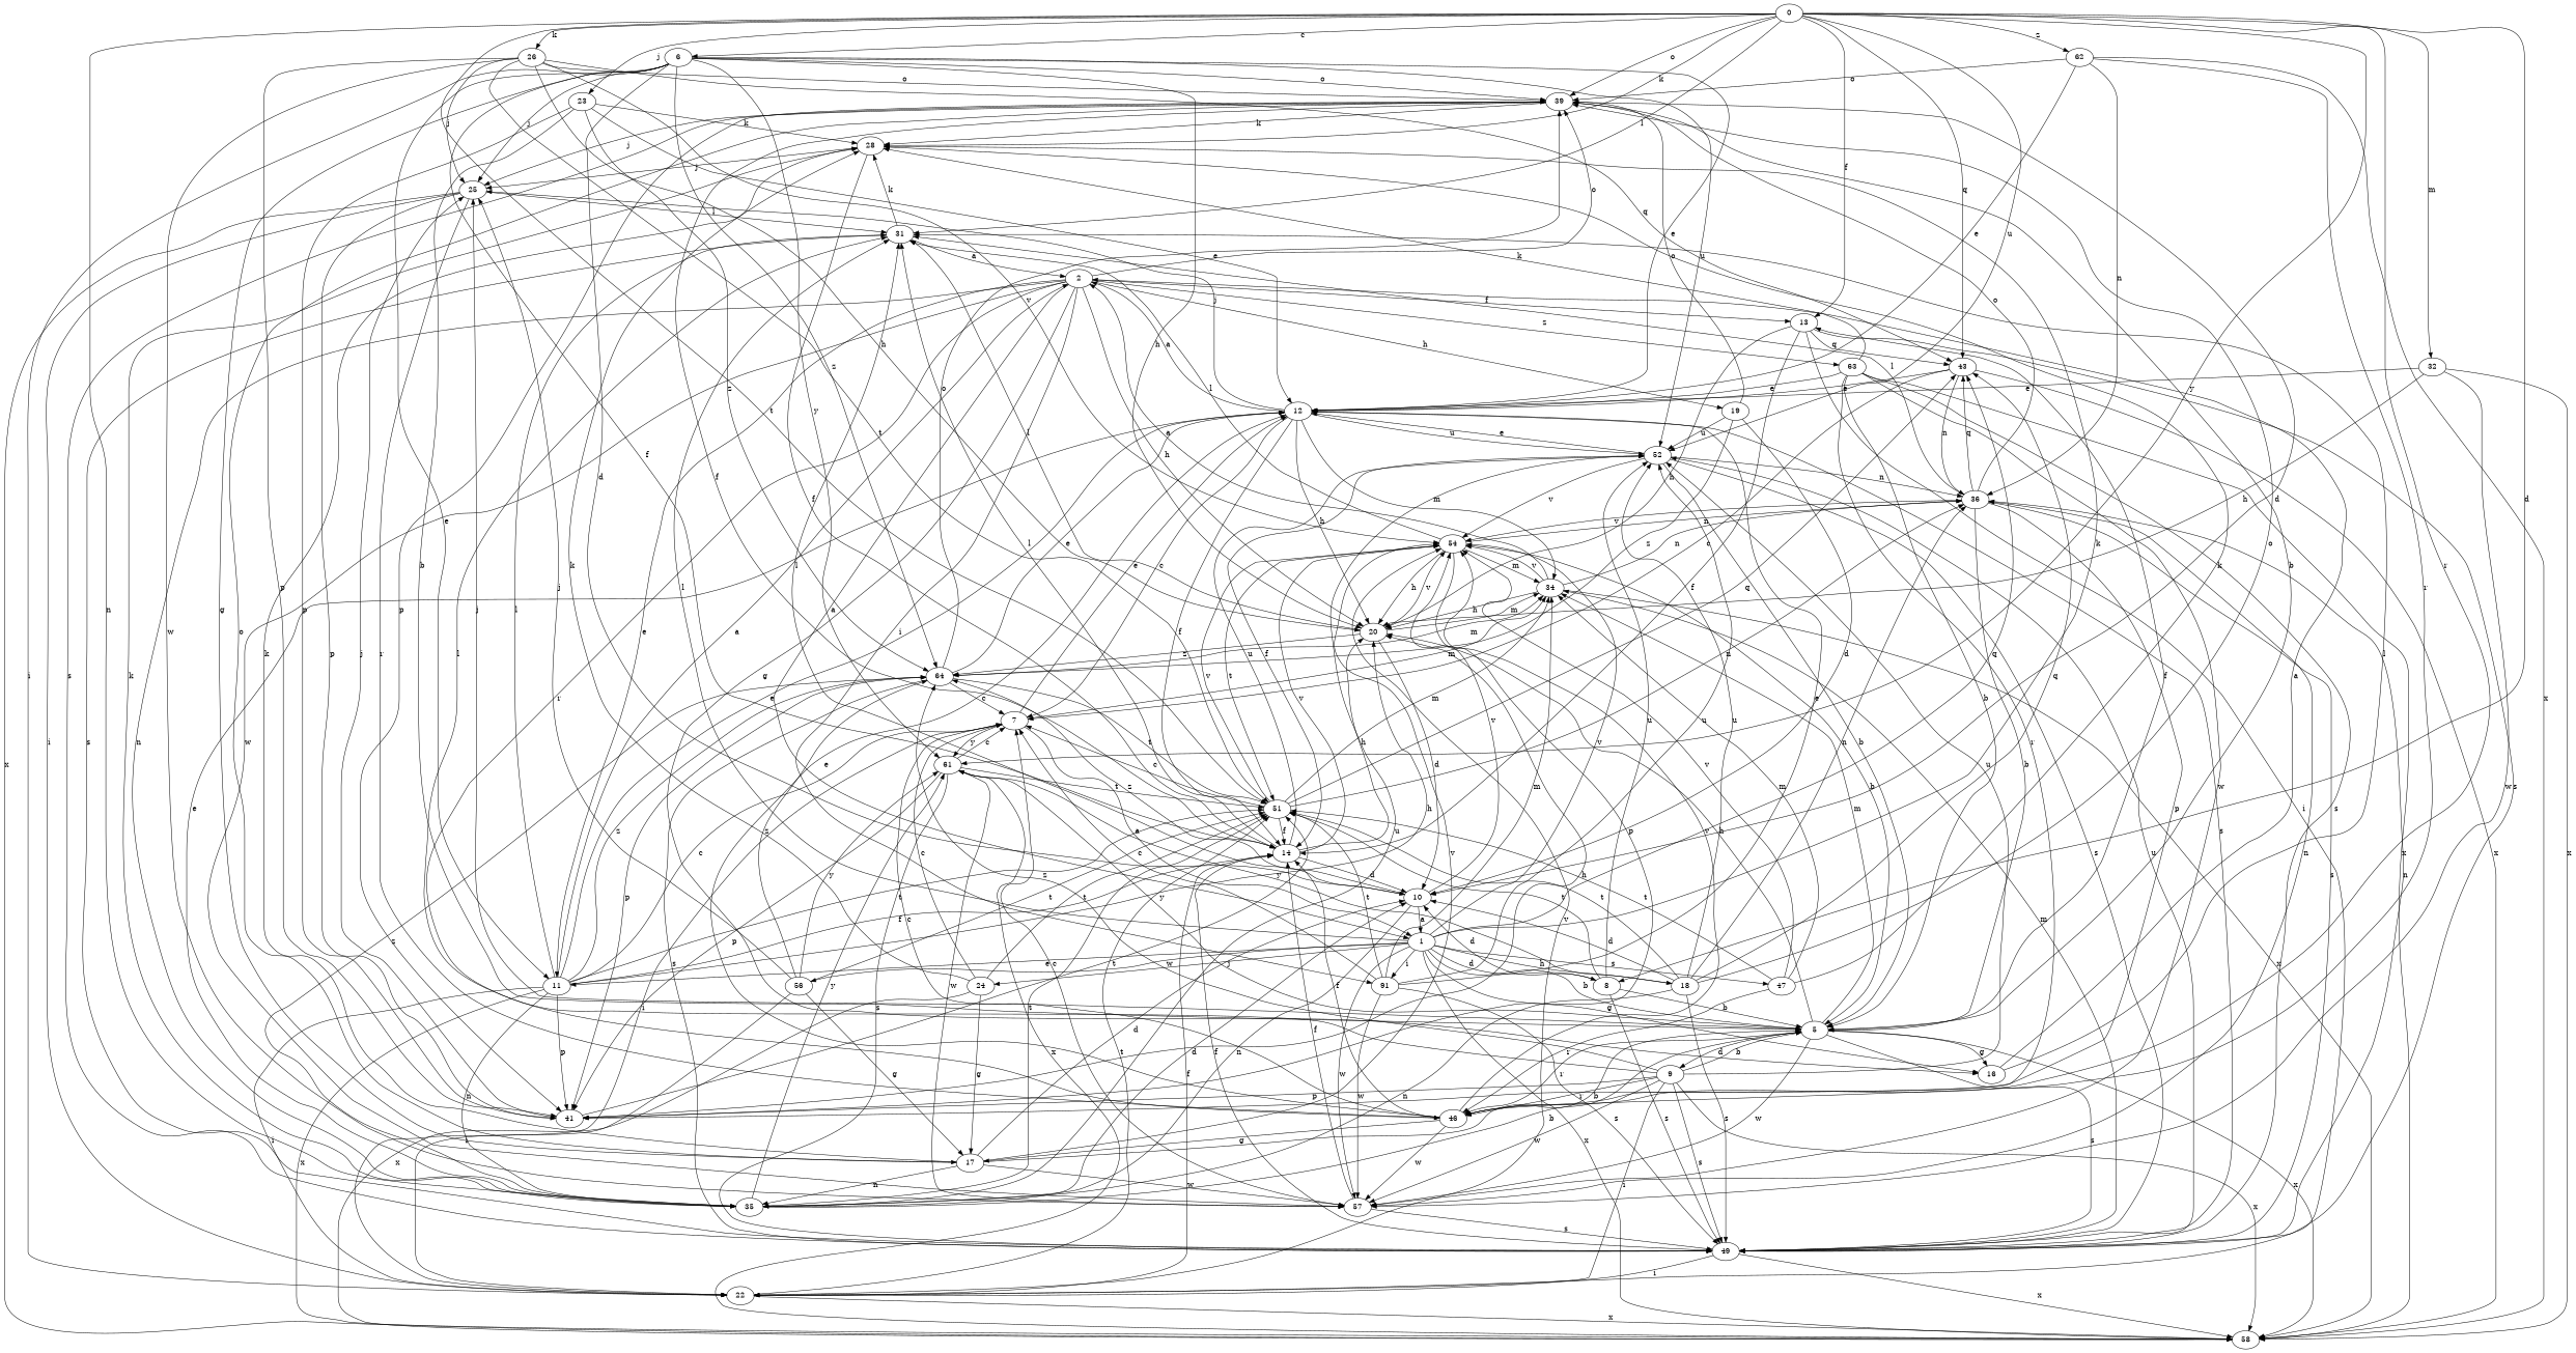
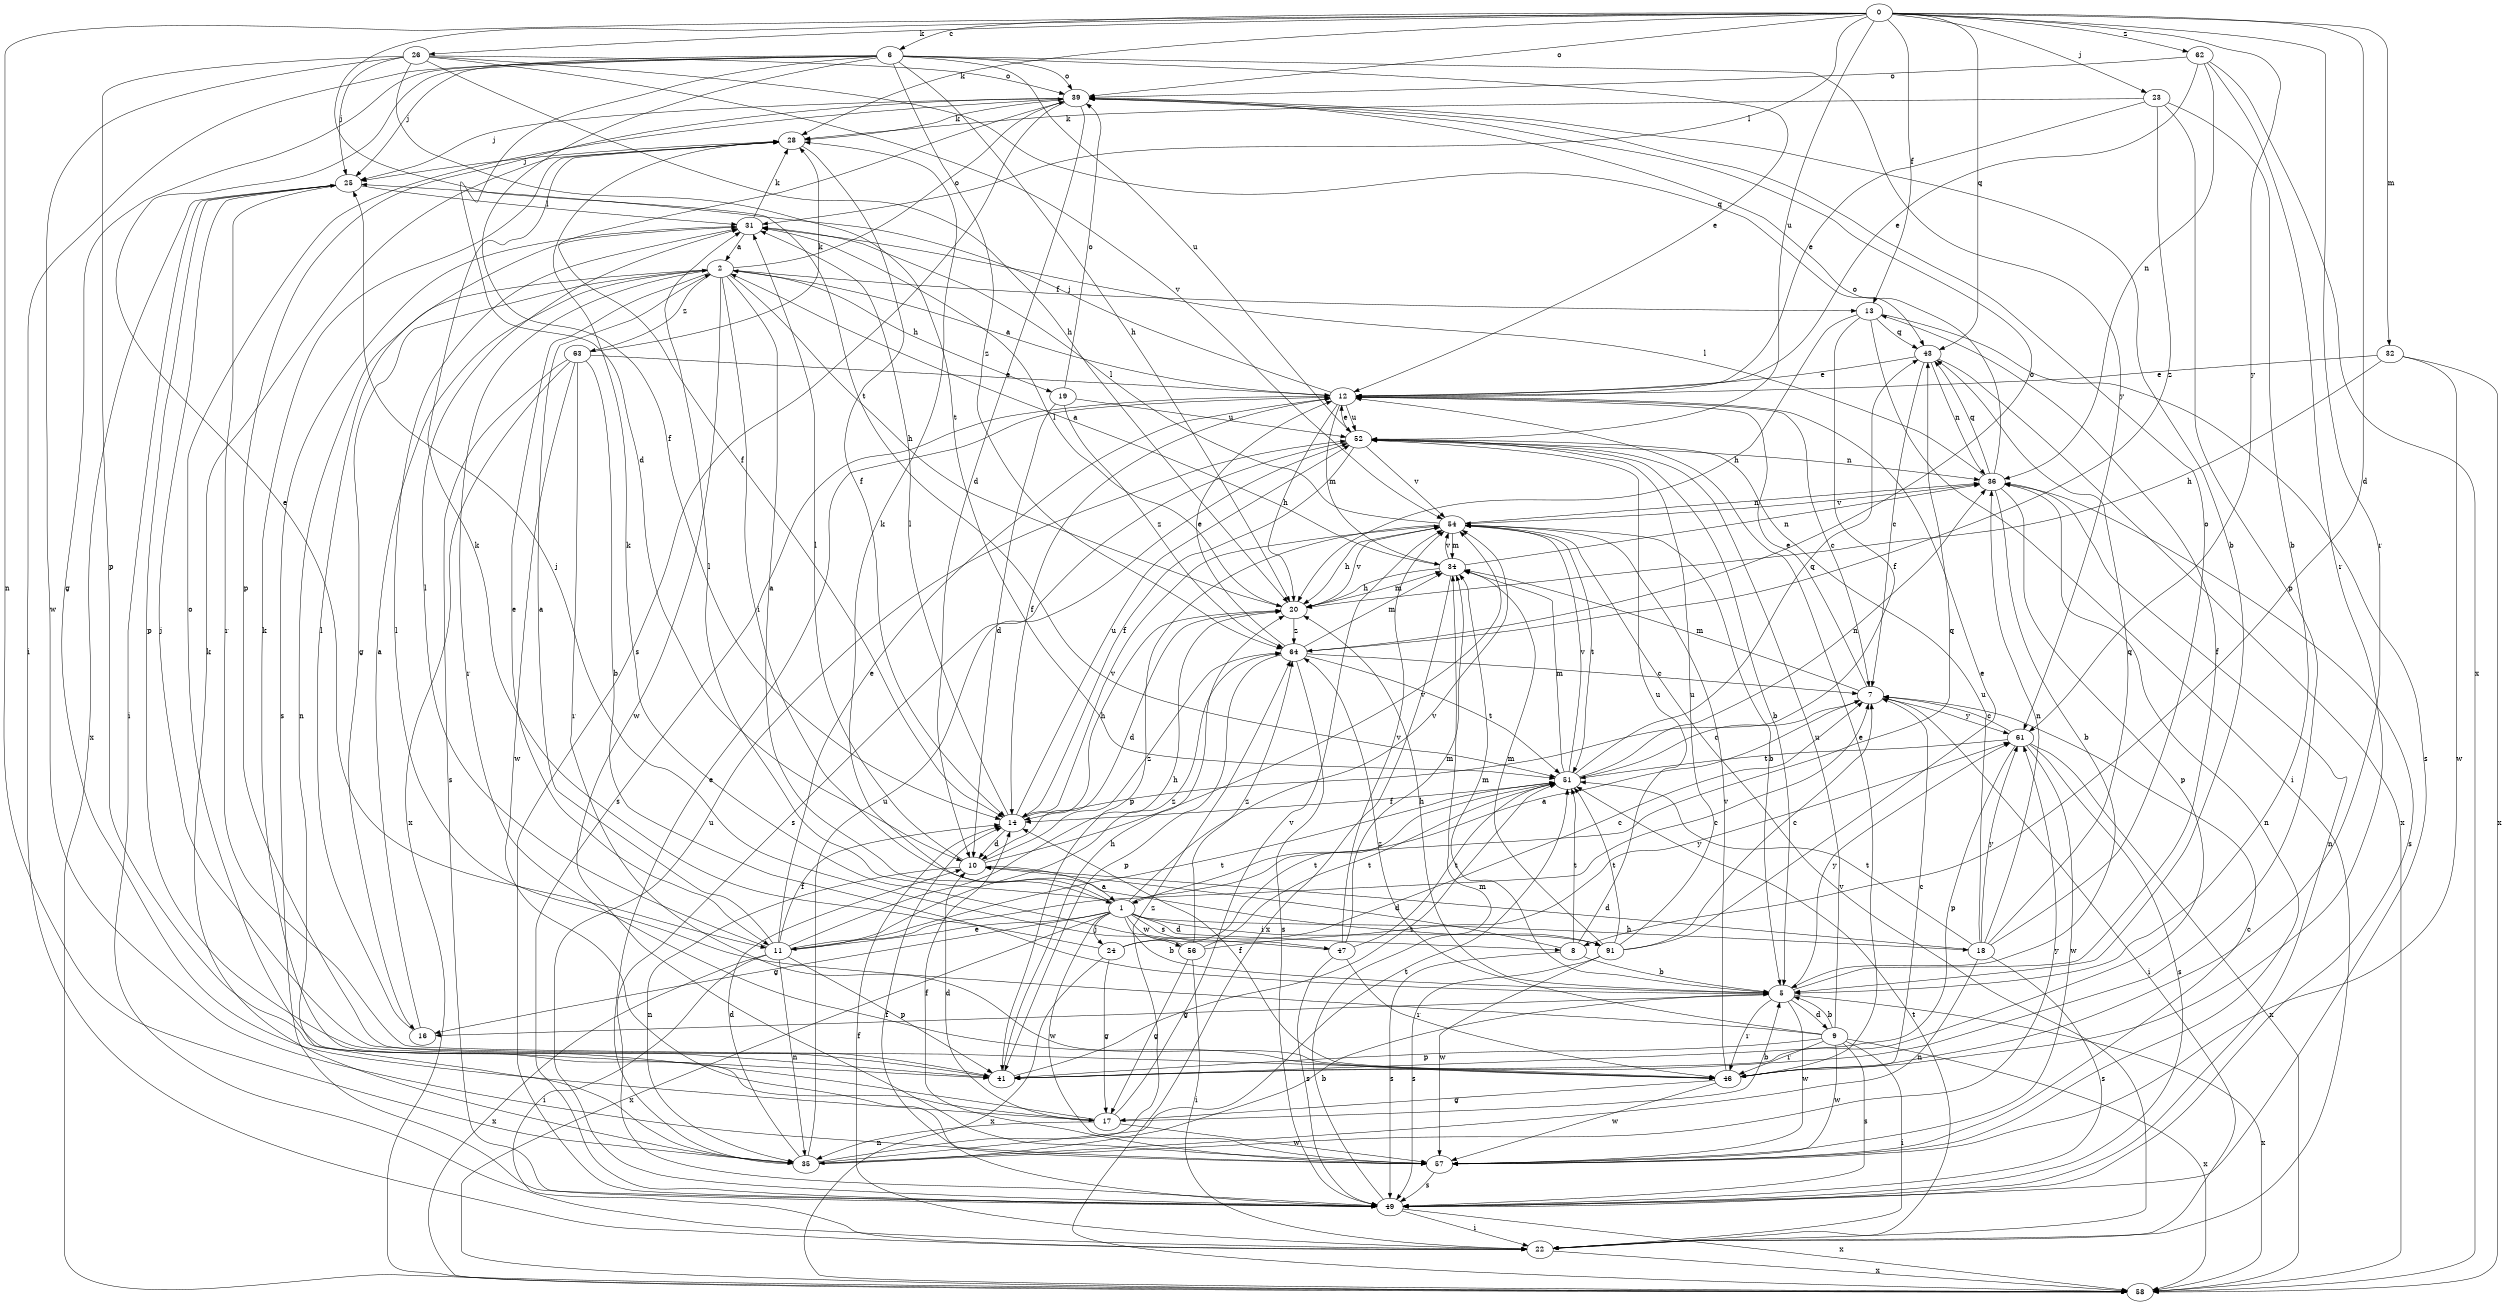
  strict digraph {
    0
    6
    8
    13
    23
    26
    28
    31
    32
    35
    39
    43
    46
    51
    52
    61
    62
    11
    20
    25
    10
    12
    14
    17
    22
    64
    5
    49
    41
    54
    57
    2
    58
    7
    36
    34
    1
    16
    18
    n40 [label=91]
    24
    47
    56
    9
    19
    63
    0 -> 6 [label=c]
    0 -> 8 [label=d]
    0 -> 13 [label=f]
    0 -> 23 [label=j]
    0 -> 26 [label=k]
    0 -> 28 [label=k]
    0 -> 31 [label=l]
    0 -> 32 [label=m]
    0 -> 35 [label=n]
    0 -> 39 [label=o]
    0 -> 43 [label=q]
    0 -> 46 [label=r]
    0 -> 51 [label=t]
    0 -> 52 [label=u]
    0 -> 61 [label=y]
    0 -> 62 [label=z]
    6 -> 39 [label=o]
    6 -> 52 [label=u]
    6 -> 61 [label=y]
    6 -> 11 [label=e]
    6 -> 20 [label=h]
    6 -> 25 [label=j]
    6 -> 10 [label=d]
    6 -> 12 [label=e]
    6 -> 14 [label=f]
    6 -> 17 [label=g]
    6 -> 22 [label=i]
    6 -> 64 [label=z]
    8 -> 51 [label=t]
    8 -> 52 [label=u]
    8 -> 10 [label=d]
    8 -> 5 [label=b]
    8 -> 49 [label=s]
    13 -> 43 [label=q]
    13 -> 20 [label=h]
    13 -> 14 [label=f]
    13 -> 22 [label=i]
    13 -> 49 [label=s]
    23 -> 28 [label=k]
    23 -> 12 [label=e]
    23 -> 64 [label=z]
    23 -> 5 [label=b]
    23 -> 41 [label=p]
    26 -> 39 [label=o]
    26 -> 43 [label=q]
    26 -> 51 [label=t]
    26 -> 20 [label=h]
    26 -> 25 [label=j]
    26 -> 41 [label=p]
    26 -> 54 [label=v]
    26 -> 57 [label=w]
    28 -> 25 [label=j]
    28 -> 14 [label=f]
    31 -> 28 [label=k]
    31 -> 49 [label=s]
    31 -> 2 [label=a]
    32 -> 20 [label=h]
    32 -> 12 [label=e]
    32 -> 57 [label=w]
    32 -> 58 [label=x]
    35 -> 28 [label=k]
    35 -> 51 [label=t]
    35 -> 52 [label=u]
    35 -> 61 [label=y]
    35 -> 10 [label=d]
    35 -> 12 [label=e]
    35 -> 64 [label=z]
    35 -> 5 [label=b]
    39 -> 28 [label=k]
    39 -> 25 [label=j]
    39 -> 10 [label=d]
    39 -> 14 [label=f]
    39 -> 5 [label=b]
    39 -> 49 [label=s]
    39 -> 41 [label=p]
    43 -> 12 [label=e]
    43 -> 58 [label=x]
    43 -> 7 [label=c]
    43 -> 36 [label=n]
    46 -> 12 [label=e]
    46 -> 14 [label=f]
    46 -> 17 [label=g]
    46 -> 54 [label=v]
    46 -> 57 [label=w]
    46 -> 7 [label=c]
    51 -> 43 [label=q]
    51 -> 14 [label=f]
    51 -> 54 [label=v]
    51 -> 7 [label=c]
    51 -> 36 [label=n]
    51 -> 34 [label=m]
    52 -> 12 [label=e]
    52 -> 14 [label=f]
    52 -> 5 [label=b]
    52 -> 49 [label=s]
    52 -> 54 [label=v]
    52 -> 36 [label=n]
    61 -> 51 [label=t]
    61 -> 49 [label=s]
    61 -> 41 [label=p]
    61 -> 57 [label=w]
    61 -> 58 [label=x]
    61 -> 7 [label=c]
    62 -> 39 [label=o]
    62 -> 46 [label=r]
    62 -> 12 [label=e]
    62 -> 58 [label=x]
    62 -> 36 [label=n]
    11 -> 31 [label=l]
    11 -> 35 [label=n]
    11 -> 51 [label=t]
    11 -> 20 [label=h]
    11 -> 12 [label=e]
    11 -> 14 [label=f]
    11 -> 22 [label=i]
    11 -> 64 [label=z]
    11 -> 41 [label=p]
    11 -> 2 [label=a]
    11 -> 58 [label=x]
    11 -> 7 [label=c]
    20 -> 31 [label=l]
    20 -> 10 [label=d]
    20 -> 64 [label=z]
    20 -> 54 [label=v]
    20 -> 34 [label=m]
    25 -> 31 [label=l]
    25 -> 46 [label=r]
    25 -> 22 [label=i]
    25 -> 41 [label=p]
    25 -> 58 [label=x]
    10 -> 31 [label=l]
    10 -> 35 [label=n]
    10 -> 64 [label=z]
    10 -> 54 [label=v]
    10 -> 1 [label=a]
    12 -> 52 [label=u]
    12 -> 20 [label=h]
    12 -> 25 [label=j]
    12 -> 14 [label=f]
    12 -> 49 [label=s]
    12 -> 2 [label=a]
    12 -> 7 [label=c]
    12 -> 34 [label=m]
    14 -> 31 [label=l]
    14 -> 52 [label=u]
    14 -> 20 [label=h]
    14 -> 10 [label=d]
    14 -> 54 [label=v]
    17 -> 28 [label=k]
    17 -> 35 [label=n]
    17 -> 39 [label=o]
    17 -> 10 [label=d]
    17 -> 5 [label=b]
    17 -> 54 [label=v]
    17 -> 57 [label=w]
    22 -> 51 [label=t]
    22 -> 14 [label=f]
    22 -> 54 [label=v]
    22 -> 58 [label=x]
    64 -> 39 [label=o]
    64 -> 51 [label=t]
    64 -> 12 [label=e]
    64 -> 49 [label=s]
    64 -> 41 [label=p]
    64 -> 7 [label=c]
    64 -> 34 [label=m]
    5 -> 13 [label=f]
    5 -> 46 [label=r]
    5 -> 61 [label=y]
    5 -> 20 [label=h]
-   5 -> 25 [label=j]
    5 -> 57 [label=w]
    5 -> 58 [label=x]
    5 -> 34 [label=m]
    5 -> 16 [label=g]
    5 -> 9 [label=d]
    49 -> 52 [label=u]
    49 -> 14 [label=f]
    49 -> 22 [label=i]
    49 -> 58 [label=x]
    49 -> 36 [label=n]
    49 -> 34 [label=m]
    41 -> 51 [label=t]
    41 -> 20 [label=h]
    41 -> 25 [label=j]
    54 -> 31 [label=l]
    54 -> 51 [label=t]
    54 -> 20 [label=h]
    54 -> 5 [label=b]
    54 -> 41 [label=p]
    54 -> 36 [label=n]
    54 -> 34 [label=m]
    57 -> 14 [label=f]
    57 -> 49 [label=s]
    57 -> 7 [label=c]
    57 -> 36 [label=n]
    2 -> 13 [label=f]
    2 -> 35 [label=n]
    2 -> 39 [label=o]
    2 -> 46 [label=r]
    2 -> 11 [label=e]
    2 -> 20 [label=h]
    2 -> 57 [label=w]
    2 -> 1 [label=a]
    2 -> 16 [label=g]
    2 -> n40 [label=i]
    2 -> 19 [label=h]
    2 -> 63 [label=z]
    7 -> 61 [label=y]
    7 -> 12 [label=e]
    7 -> 22 [label=i]
    7 -> 34 [label=m]
    7 -> 1 [label=a]
    36 -> 31 [label=l]
    36 -> 39 [label=o]
    36 -> 43 [label=q]
    36 -> 5 [label=b]
    36 -> 49 [label=s]
    36 -> 41 [label=p]
    36 -> 54 [label=v]
    34 -> 20 [label=h]
    34 -> 54 [label=v]
    34 -> 2 [label=a]
    34 -> 58 [label=x]
    34 -> 36 [label=n]
    1 -> 8 [label=d]
    1 -> 28 [label=k]
    1 -> 31 [label=l]
    1 -> 43 [label=q]
    1 -> 11 [label=e]
    1 -> 5 [label=b]
    1 -> 54 [label=v]
    1 -> 57 [label=w]
    1 -> 58 [label=x]
    1 -> 16 [label=g]
    1 -> 18 [label=h]
    1 -> n40 [label=i]
    1 -> 24 [label=j]
    1 -> 47 [label=s]
    1 -> 56 [label=w]
    16 -> 31 [label=l]
    16 -> 2 [label=a]
    18 -> 35 [label=n]
    18 -> 39 [label=o]
    18 -> 43 [label=q]
    18 -> 51 [label=t]
    18 -> 52 [label=u]
    18 -> 61 [label=y]
    18 -> 10 [label=d]
    18 -> 49 [label=s]
    18 -> 36 [label=n]
    n40 -> 51 [label=t]
    n40 -> 52 [label=u]
    n40 -> 12 [label=e]
    n40 -> 49 [label=s]
    n40 -> 57 [label=w]
    n40 -> 7 [label=c]
    n40 -> 34 [label=m]
    24 -> 28 [label=k]
    24 -> 51 [label=t]
    24 -> 17 [label=g]
    24 -> 58 [label=x]
    24 -> 7 [label=c]
    47 -> 28 [label=k]
    47 -> 46 [label=r]
    47 -> 51 [label=t]
-   5 -> 49 [label=s]
+   47 -> 49 [label=s]
    47 -> 54 [label=v]
    47 -> 34 [label=m]
    56 -> 51 [label=t]
    56 -> 61 [label=y]
    56 -> 25 [label=j]
    56 -> 17 [label=g]
    56 -> 22 [label=i]
    56 -> 64 [label=z]
    9 -> 31 [label=l]
    9 -> 46 [label=r]
    9 -> 52 [label=u]
    9 -> 22 [label=i]
    9 -> 64 [label=z]
    9 -> 5 [label=b]
    9 -> 49 [label=s]
    9 -> 41 [label=p]
    9 -> 57 [label=w]
    9 -> 58 [label=x]
    19 -> 39 [label=o]
    19 -> 52 [label=u]
    19 -> 10 [label=d]
    19 -> 64 [label=z]
    63 -> 28 [label=k]
    63 -> 46 [label=r]
    63 -> 12 [label=e]
    63 -> 5 [label=b]
    63 -> 49 [label=s]
    63 -> 57 [label=w]
    63 -> 58 [label=x]
  }
